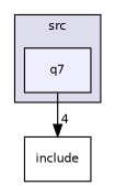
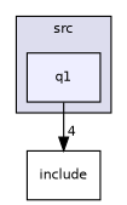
  digraph {
    compound=true
    node [fontname=Helvetica fontsize=10 shape=box]
-   n1 [fillcolor="#eeeeff" label=q7 pencolor=black style=filled]
+   n1 [fillcolor="#eeeeff" label=q1 pencolor=black style=filled]
    n2 [label=include]
    subgraph cluster_1 {
      bgcolor="#ddddee"
      fontname=Helvetica
      fontsize=10
      label=src
      pencolor=black
      n1
    }
    n1 -> n2 [headlabel=4 labeldistance=1.5 labelfontname=Helvetica labelfontsize=10]
  }
